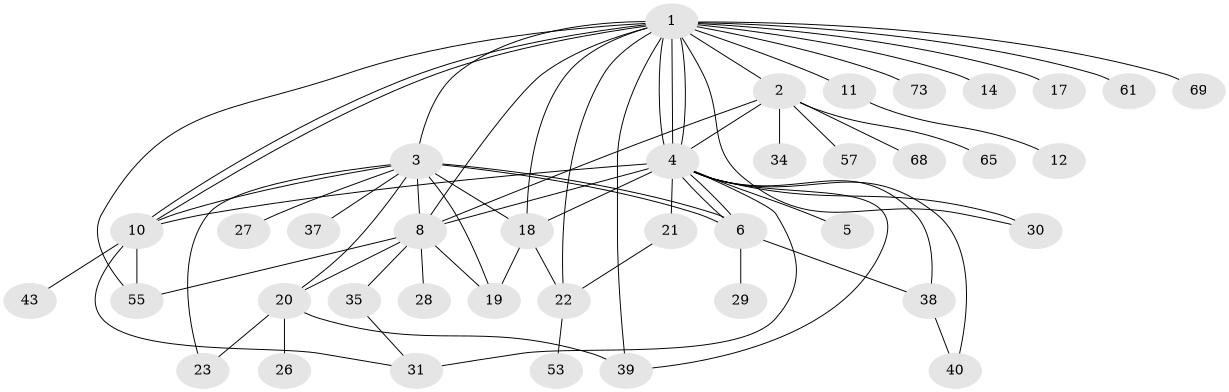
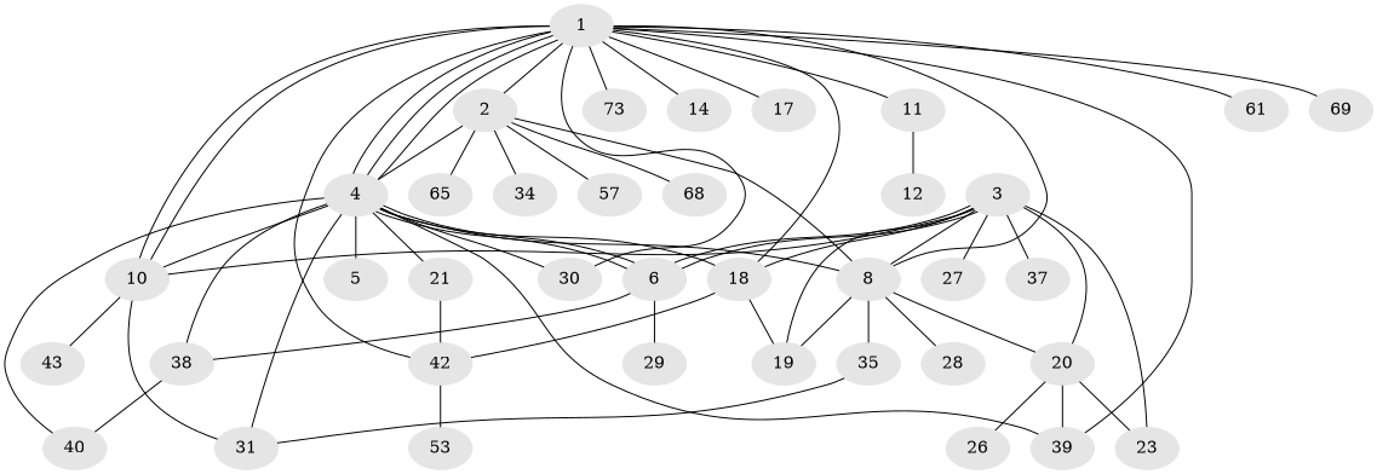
  graph {
    node [color=gray90 style=filled]
    1
    2
    3
    4 [super="+7+15"]
    8 [super="+9"]
    10 [super="+32"]
    11
    n8 [label=73]
    14 [super="+51+52"]
    17
    18 [super="+58"]
    30 [super="+41+64"]
    39
-   42 [label=22]
-   55
+   42
    61
    69
    34
    57
    n20 [label=68]
    65
    6 [super="+24+76"]
    19 [super="+36"]
    20 [super="+50+70+66"]
    23 [super="+71"]
    27 [super="+75"]
    37
    5
    21 [super="+25"]
    31
    38
    40 [super="+60"]
    28
    35
    43
    12
    53 [super="+59"]
    29
    26
    1 -- 2
-   1 -- 3
    1 -- 4 [weight=3]
    1 -- 4
    1 -- 4
    1 -- 8 [weight=2]
    1 -- 10
    1 -- 10
    1 -- 11
    1 -- n8
    1 -- 14
    1 -- 17
    1 -- 18
    1 -- 30
    1 -- 39
    1 -- 42
-   1 -- 55
    1 -- 61
    1 -- 69
    2 -- 4
    2 -- 8
    2 -- 34
    2 -- 57
    2 -- n20
    2 -- 65
    3 -- 8
    3 -- 10
    3 -- 18
    3 -- 6
    3 -- 6
    3 -- 19
    3 -- 20
    3 -- 23
    3 -- 27
    3 -- 37
    4 -- 8 [weight=3]
    4 -- 10
    4 -- 18 [weight=2]
    4 -- 30
    4 -- 39
    4 -- 6 [weight=3]
    4 -- 6
    4 -- 5
    4 -- 21
    4 -- 31 [weight=2]
    4 -- 38
    4 -- 40
-   8 -- 55
    8 -- 19 [weight=2]
    8 -- 20
    8 -- 28
    8 -- 35
-   10 -- 55
    10 -- 31
    10 -- 43
    11 -- 12
    18 -- 42
    18 -- 19
    42 -- 53
    6 -- 38
    6 -- 29
    20 -- 39
    20 -- 23
    20 -- 26
    21 -- 42
    38 -- 40
    35 -- 31
  }
